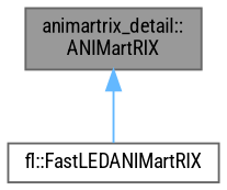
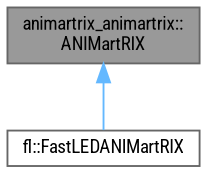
  digraph {
    fontname="Roboto Condensed"
    node [color=gray40 fontname="Roboto Condensed" fontsize=10 shape=box style=filled]
-   n1 [fillcolor=grey60 fontcolor=black height=0.2 label="animartrix_detail::\lANIMartRIX" width=0.4]
+   n1 [fillcolor=grey60 fontcolor=black height=0.2 label="animartrix_animartrix::\lANIMartRIX" width=0.4]
    n2 [fillcolor=white height=0.2 label="fl::FastLEDANIMartRIX" width=0.4]
    n1 -> n2 [color=steelblue1 dir=back fontname="Roboto Condensed" fontsize=10 labelfontname=Helvetica labelfontsize=10 style=solid]
  }
